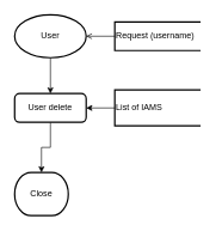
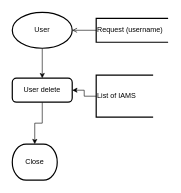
  <mxCell id="0" />
  <mxCell id="1" parent="0" />
  <mxCell id="2" value="Close" style="strokeWidth=2;html=1;shape=mxgraph.flowchart.terminator;whiteSpace=wrap;" vertex="1" parent="1"><mxGeometry x="20" y="240" width="75" height="60" as="geometry" /></mxCell>
  <mxCell id="3" value="" style="edgeStyle=orthogonalEdgeStyle;rounded=0;orthogonalLoop=1;jettySize=auto;html=1;" edge="1" parent="1" source="4" target="8"><mxGeometry relative="1" as="geometry" /></mxCell>
  <mxCell id="4" value="User" style="strokeWidth=2;html=1;shape=mxgraph.flowchart.start_1;whiteSpace=wrap;" vertex="1" parent="1"><mxGeometry x="20" y="20" width="100" height="60" as="geometry" /></mxCell>
  <mxCell id="5" value="" style="edgeStyle=orthogonalEdgeStyle;rounded=0;orthogonalLoop=1;jettySize=auto;html=1;endArrow=open;" edge="1" parent="1" source="6" target="4"><mxGeometry relative="1" as="geometry" /></mxCell>
  <mxCell id="6" value="Request (username)" style="strokeWidth=2;html=1;shape=mxgraph.flowchart.annotation_1;align=left;pointerEvents=1;" vertex="1" parent="1"><mxGeometry x="160" y="30" width="120" height="40" as="geometry" /></mxCell>
  <mxCell id="7" value="" style="edgeStyle=orthogonalEdgeStyle;rounded=0;orthogonalLoop=1;jettySize=auto;html=1;" edge="1" parent="1" source="8" target="2"><mxGeometry relative="1" as="geometry" /></mxCell>
  <mxCell id="8" value="User delete" style="rounded=1;whiteSpace=wrap;html=1;absoluteArcSize=1;arcSize=14;strokeWidth=2;" vertex="1" parent="1"><mxGeometry x="20" y="130" width="100" height="40" as="geometry" /></mxCell>
  <mxCell id="9" value="" style="edgeStyle=orthogonalEdgeStyle;rounded=0;orthogonalLoop=1;jettySize=auto;html=1;" edge="1" parent="1" source="10" target="8"><mxGeometry relative="1" as="geometry" /></mxCell>
- <mxCell id="10" value="List of IAMS" style="strokeWidth=2;html=1;shape=mxgraph.flowchart.annotation_1;align=left;pointerEvents=1;" vertex="1" parent="1"><mxGeometry x="160" y="125" width="120" height="50" as="geometry" /></mxCell>
+ <mxCell id="10" value="List of IAMS" style="strokeWidth=2;html=1;shape=mxgraph.flowchart.annotation_1;align=left;pointerEvents=1;" vertex="1" parent="1"><mxGeometry x="160" y="125" width="95" height="70" as="geometry" /></mxCell>
